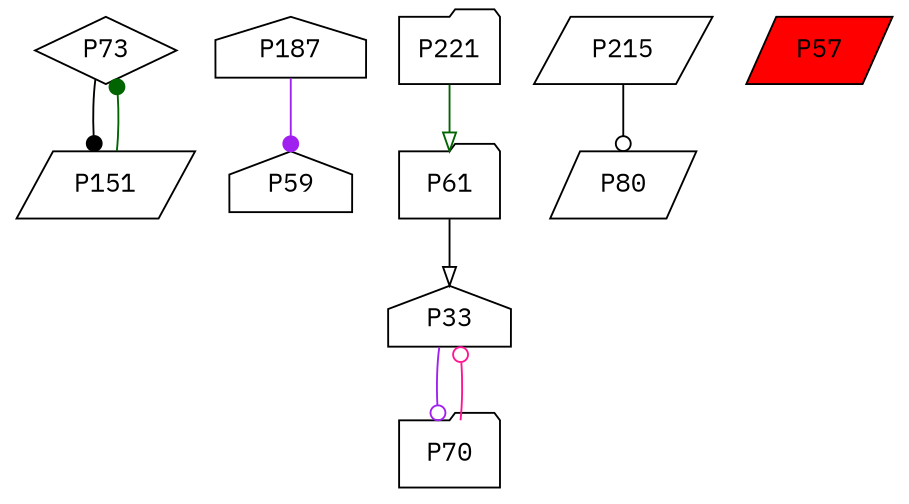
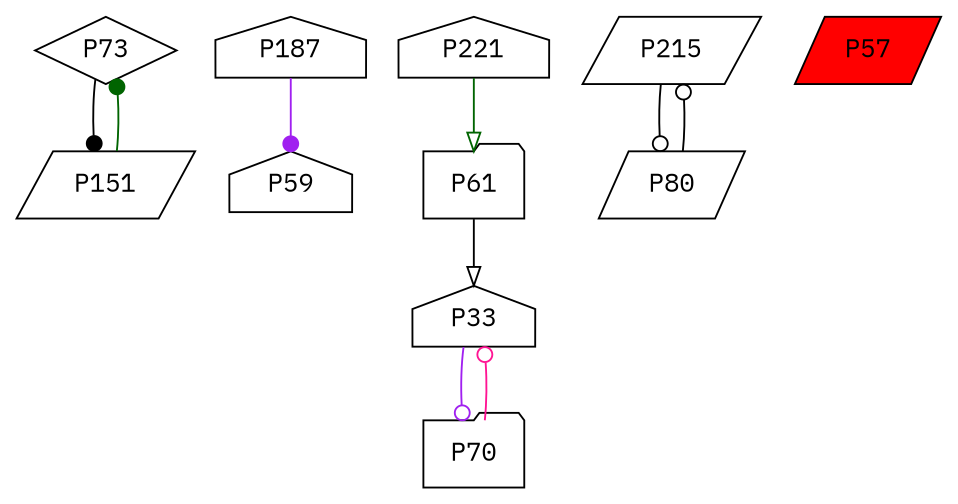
  digraph {
    fontname="IBM Plex Mono"
    node [fontname="IBM Plex Mono" shape=parallelogram]
    edge [arrowhead=odot color=black fontname="IBM Plex Mono"]
    P73 [shape=diamond]
    P151
    P187 [shape=house]
    P59 [shape=house]
-   P221 [shape=folder]
+   P221 [shape=house]
    P61 [shape=folder]
    P33 [shape=house]
    P70 [shape=folder]
    P215
    P80
    P57 [fillcolor=red style=filled]
    P73 -> P151 [arrowhead=dot]
    P151 -> P73 [arrowhead=dot color=darkgreen]
    P187 -> P59 [arrowhead=dot color=purple]
    P221 -> P61 [arrowhead=onormal color=darkgreen]
    P61 -> P33 [arrowhead=onormal]
    P33 -> P70 [color=purple]
    P70 -> P33 [color=deeppink]
    P215 -> P80
+   P80 -> P215
  }
